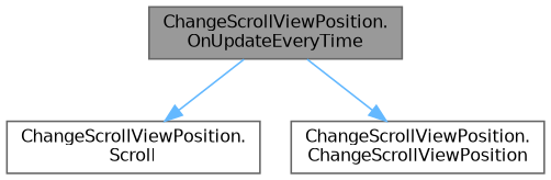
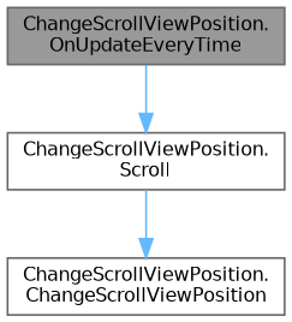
  digraph {
    rankdir=TB
    node [color=grey40 fillcolor=white fontname=Helvetica fontsize=10 shape=box style=filled]
    edge [color=steelblue1 fontname=Helvetica fontsize=10 labelfontname=Helvetica labelfontsize=10 style=solid]
    n1 [color=gray40 fillcolor=grey60 fontcolor=black height=0.2 label="ChangeScrollViewPosition.\lOnUpdateEveryTime" width=0.4]
    n2 [height=0.2 label="ChangeScrollViewPosition.\lScroll" width=0.4]
    n3 [height=0.2 label="ChangeScrollViewPosition.\lChangeScrollViewPosition" width=0.4]
    n1 -> n2
-   n1 -> n3
+   n2 -> n3
  }
